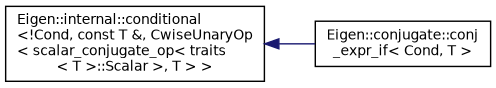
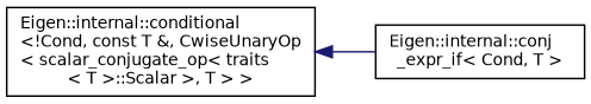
  digraph {
    rankdir=LR
    node [color=black fillcolor=white fontname=Helvetica fontsize=10 shape=record style=filled]
    n1 [height=0.2 label="Eigen::internal::conditional\l\<!Cond, const T &, CwiseUnaryOp\l\< scalar_conjugate_op\< traits\l\< T \>::Scalar \>, T \> \>" width=0.4]
-   n2 [height=0.2 label="Eigen::conjugate::conj\l_expr_if\< Cond, T \>" width=0.4]
+   n2 [height=0.2 label="Eigen::internal::conj\l_expr_if\< Cond, T \>" width=0.4]
    n1 -> n2 [color=midnightblue dir=back fontname=Helvetica fontsize=10 labelfontname=Helvetica labelfontsize=10 style=solid]
  }
